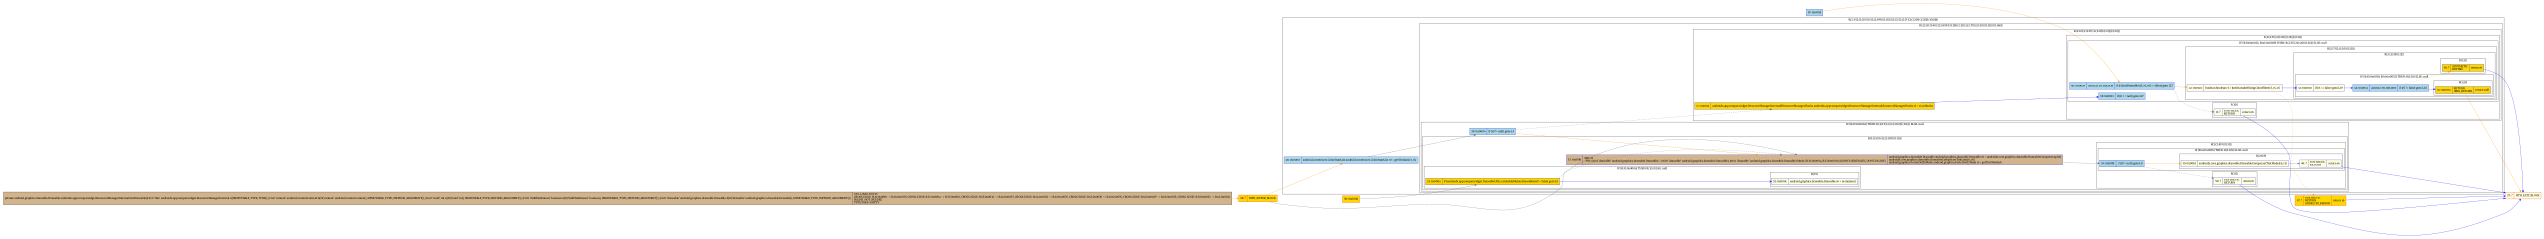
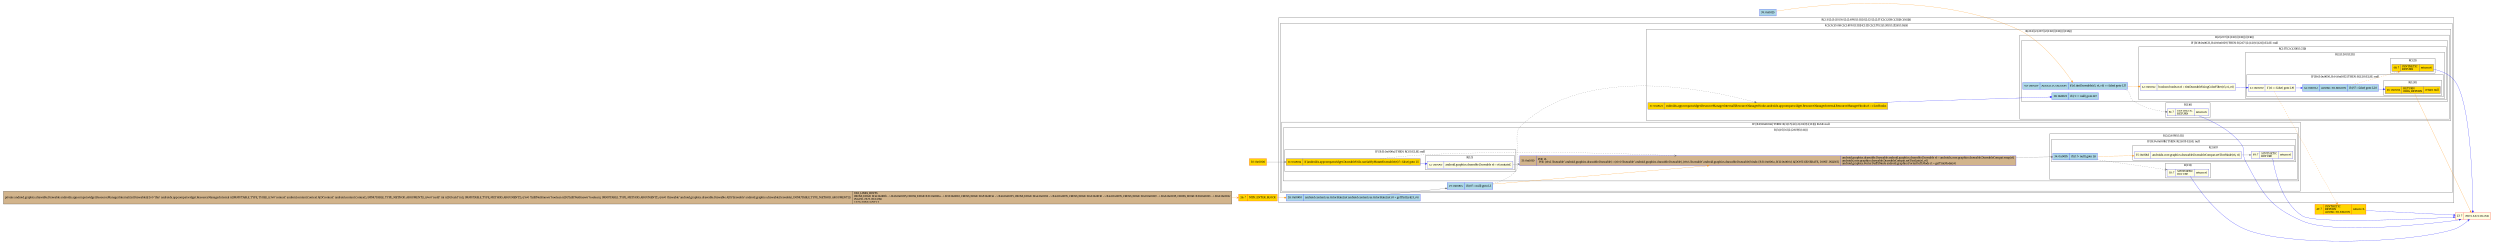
  digraph {
    fontname=Merriweather
    rankdir=LR
    node [color=blue fillcolor=lightyellow fontname=Merriweather shape=record style=filled]
    edge [arrowhead=vee color=blue fontname=Merriweather]
    n1 [label="{32\:\ 0x000c|android.graphics.drawable.Drawable r6 = r6.mutate()\l}"]
    n2 [fillcolor=gold label="{31\:\ 0x000a|if (androidx.appcompat.widget.DrawableUtils.canSafelyMutateDrawable(r6) != false) goto L5\l}"]
    n3 [label="{35\:\ 0x001d|androidx.core.graphics.drawable.DrawableCompat.setTintMode(r6, r1)\l}"]
    n4 [label="{49\:\ ?|SYNTHETIC\lRETURN\l|return r6\l}"]
    n5 [fillcolor=lightblue label="{34\:\ 0x001b|if (r1 != null) goto L8\l}"]
    n6 [label="{50\:\ ?|SYNTHETIC\lRETURN\l|return r6\l}"]
    n7 [fillcolor=tan label="{33\:\ 0x0010|PHI: r6 \l  PHI: (r6v2 'drawable' android.graphics.drawable.Drawable) = (r6v0 'drawable' android.graphics.drawable.Drawable), (r6v4 'drawable' android.graphics.drawable.Drawable) binds: [B:31:0x000a, B:32:0x000c] A[DONT_GENERATE, DONT_INLINE]\l|android.graphics.drawable.Drawable android.graphics.drawable.Drawable r6 = androidx.core.graphics.drawable.DrawableCompat.wrap(r6)\landroidx.core.graphics.drawable.DrawableCompat.setTintList(r6, r0)\landroid.graphics.PorterDuff$Mode android.graphics.PorterDuff.Mode r1 = getTintMode(r4)\l}"]
    n8 [fillcolor=lightblue label="{29\:\ 0x0004|if (r0 != null) goto L3\l}"]
    n9 [fillcolor=gold label="{45\:\ 0x0034|RETURN\lORIG_RETURN\l|return null\l}"]
    n10 [label="{43\:\ 0x0030|if (r1 == false) goto L19\l}"]
    n11 [fillcolor=lightblue label="{44\:\ 0x0032|ADDED_TO_REGION\l|if (r5 != false) goto L20\l}"]
    n12 [fillcolor=gold label="{48\:\ ?|SYNTHETIC\lRETURN\l|return r6\l}"]
    n13 [label="{42\:\ 0x002c|boolean boolean r1 = tintDrawableUsingColorFilter(r3, r4, r6)\l}"]
    n14 [fillcolor=lightblue label="{38\:\ 0x0023|if (r1 == null) goto L17\l}"]
    n15 [fillcolor=lightblue label="{40\:\ 0x0029|ADDED_TO_REGION\l|if (r1.tintDrawable(r3, r4, r6) == false) goto L17\l}"]
    n16 [label="{51\:\ ?|SYNTHETIC\lRETURN\l|return r6\l}"]
    n17 [fillcolor=gold label="{37\:\ 0x0021|androidx.appcompat.widget.ResourceManagerInternal$ResourceManagerHooks androidx.appcompat.widget.ResourceManagerInternal.ResourceManagerHooks r1 = r2.mHooks\l}"]
    n18 [fillcolor=lightblue label="{28\:\ 0x0000|android.content.res.ColorStateList android.content.res.ColorStateList r0 = getTintList(r3, r4)\l}"]
    n19 [color=red label="{27\:\ ?|MTH_EXIT_BLOCK\l}"]
    n20 [color=red fillcolor=gold label="{47\:\ ?|SYNTHETIC\lRETURN\lADDED_TO_REGION\l|return r6\l}"]
    n21 [color=red fillcolor=gold label="{30\:\ 0x0006}"]
    n22 [fillcolor=lightblue label="{39\:\ 0x0025}"]
    n23 [color=red fillcolor=gold label="{26\:\ ?|MTH_ENTER_BLOCK\l}"]
    n24 [fillcolor=tan label="{private android.graphics.drawable.Drawable androidx.appcompat.widget.ResourceManagerInternal.tintDrawable((r2v0 'this' androidx.appcompat.widget.ResourceManagerInternal A[IMMUTABLE_TYPE, THIS]), (r3v0 'context' android.content.Context A[D('context' android.content.Context), IMMUTABLE_TYPE, METHOD_ARGUMENT]), (r4v0 'resId' int A[D('resId' int), IMMUTABLE_TYPE, METHOD_ARGUMENT]), (r5v0 'failIfNotKnown' boolean A[D('failIfNotKnown' boolean), IMMUTABLE_TYPE, METHOD_ARGUMENT]), (r6v0 'drawable' android.graphics.drawable.Drawable A[D('drawable' android.graphics.drawable.Drawable), IMMUTABLE_TYPE, METHOD_ARGUMENT]))  | USE_LINES_HINTS\lCROSS_EDGE: B:34:0x001b \-\> B:46:0x0035, CROSS_EDGE: B:31:0x000a \-\> B:33:0x0010, CROSS_EDGE: B:45:0x0034 \-\> B:46:0x0035, CROSS_EDGE: B:44:0x0032 \-\> B:46:0x0035, CROSS_EDGE: B:43:0x0030 \-\> B:46:0x0035, CROSS_EDGE: B:40:0x0029 \-\> B:46:0x0035, CROSS_EDGE: B:38:0x0023 \-\> B:42:0x002c\lINLINE_NOT_NEEDED\lTYPE_VARS: EMPTY\l}" color=""]
    subgraph cluster_1 {
      label="R(2:1|(2:(3:(1:5)|6|(2:(2:8|9)|(1:11)))|(2:12|(2:(2:17|(2:(1:20)|(1:21)))|(1:16)))))"
      n18
      subgraph cluster_2 {
        label="R(2:(3:(1:5)|6|(2:(2:8|9)|(1:11)))|(2:12|(2:(2:17|(2:(1:20)|(1:21)))|(1:16))))"
        subgraph cluster_3 {
          label="IF [B:29:0x0004] THEN: R(3:(1:5)|6|(2:(2:8|9)|(1:11))) ELSE: null"
          n8
          subgraph cluster_4 {
            label="R(3:(1:5)|6|(2:(2:8|9)|(1:11)))"
            n7
            subgraph cluster_5 {
              label="IF [B:31:0x000a] THEN: R(1:5) ELSE: null"
              n2
              subgraph cluster_6 {
                label="R(1:5)"
                n1
              }
            }
            subgraph cluster_7 {
              label="R(2:(2:8|9)|(1:11))"
              subgraph cluster_8 {
                label="IF [B:34:0x001b] THEN: R(2:8|9) ELSE: null"
                n5
                subgraph cluster_9 {
                  label="R(2:8|9)"
                  n3
                  n4
                }
              }
              subgraph cluster_10 {
                label="R(1:11)"
                n6
              }
            }
          }
        }
        subgraph cluster_11 {
          label="R(2:12|(2:(2:17|(2:(1:20)|(1:21)))|(1:16)))"
          n17
          subgraph cluster_12 {
            label="R(2:(2:17|(2:(1:20)|(1:21)))|(1:16))"
            subgraph cluster_13 {
              label="IF [B:38:0x0023, B:40:0x0029] THEN: R(2:17|(2:(1:20)|(1:21))) ELSE: null"
              n14
              n15
              subgraph cluster_14 {
                label="R(2:17|(2:(1:20)|(1:21)))"
                n13
                subgraph cluster_15 {
                  label="R(2:(1:20)|(1:21))"
                  subgraph cluster_16 {
                    label="IF [B:43:0x0030, B:44:0x0032] THEN: R(1:20) ELSE: null"
                    n10
                    n11
                    subgraph cluster_17 {
                      label="R(1:20)"
                      n9
                    }
                  }
                  subgraph cluster_18 {
                    label="R(1:21)"
                    n12
                  }
                }
              }
            }
            subgraph cluster_19 {
              label="R(1:16)"
              n16
            }
          }
        }
      }
    }
-   n23 -> n7 [color=gray40]
+   n1 -> n7 [color=gray40]
    n2 -> n1
    n2 -> n7 [color=gray40 style=dashed]
    n3 -> n4 [arrowhead=normal color=gray40]
    n4 -> n19 [arrowhead=normal]
    n5 -> n3 [arrowhead=normal color=darkorange]
    n5 -> n6 [color=gray40 style=dashed]
    n6 -> n19
    n7 -> n5 [arrowhead=diamond color=gray40]
    n8 -> n7 [arrowhead=normal color=darkorange]
    n8 -> n17 [arrowhead=diamond color=gray40 style=dashed]
    n9 -> n19 [arrowhead=normal color=darkorange]
    n10 -> n11
-   n13 -> n20 [color=darkorange style=dashed]
+   n10 -> n20 [color=darkorange style=dashed]
    n11 -> n9 [arrowhead=normal]
    n11 -> n12 [arrowhead=diamond color=darkorange style=dashed]
    n12 -> n19 [arrowhead=diamond]
    n13 -> n10 [arrowhead=normal]
    n15 -> n13 [arrowhead=diamond color=darkorange]
    n15 -> n16 [arrowhead=diamond color=gray40 style=dashed]
    n16 -> n19 [arrowhead=normal]
    n17 -> n14 [arrowhead=diamond]
    n18 -> n8 [arrowhead=diamond color=gray40]
    n20 -> n19
    n21 -> n2 [color=gray40]
    n22 -> n15 [arrowhead=normal color=darkorange]
    n23 -> n18 [arrowhead=diamond color=darkorange]
    n24 -> n23 [color=darkorange]
  }
